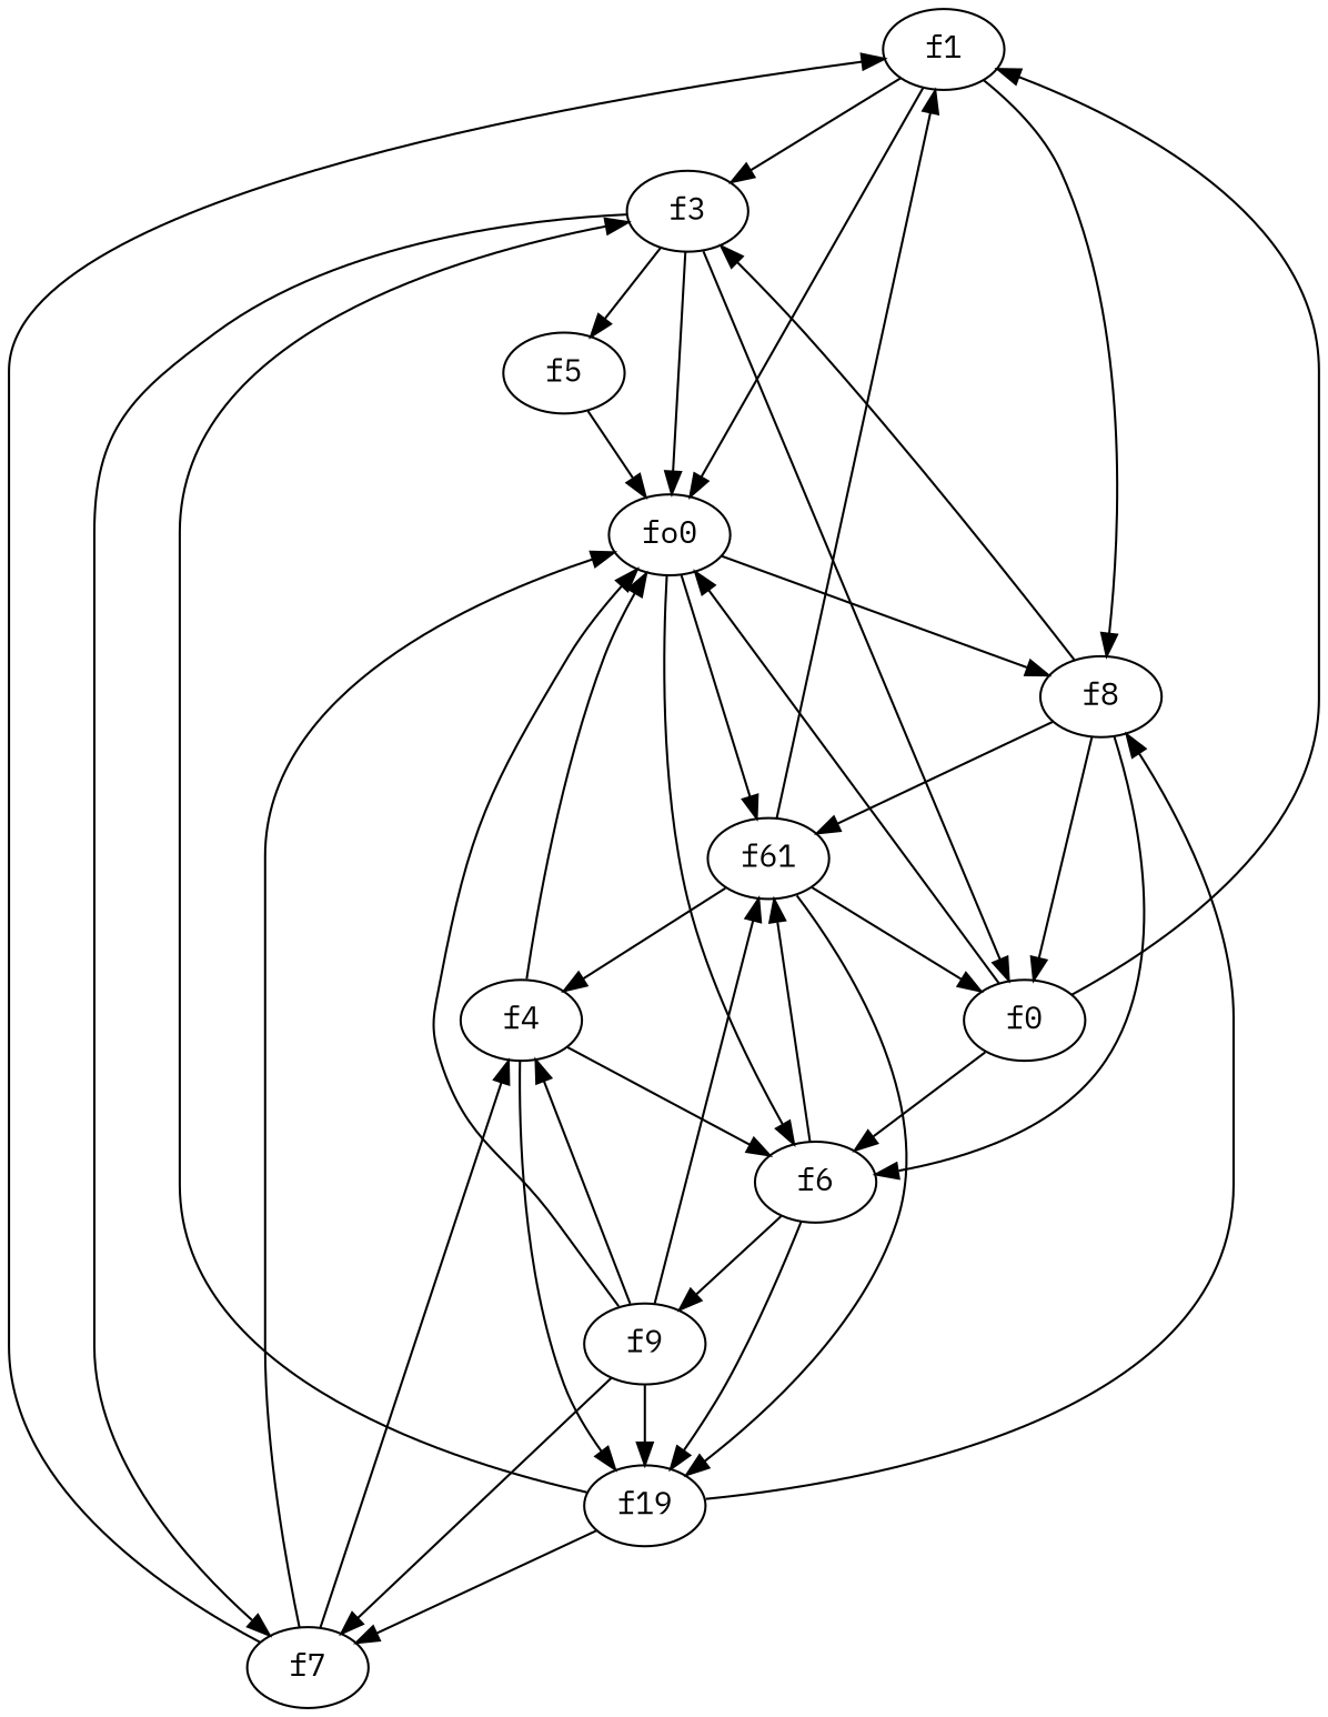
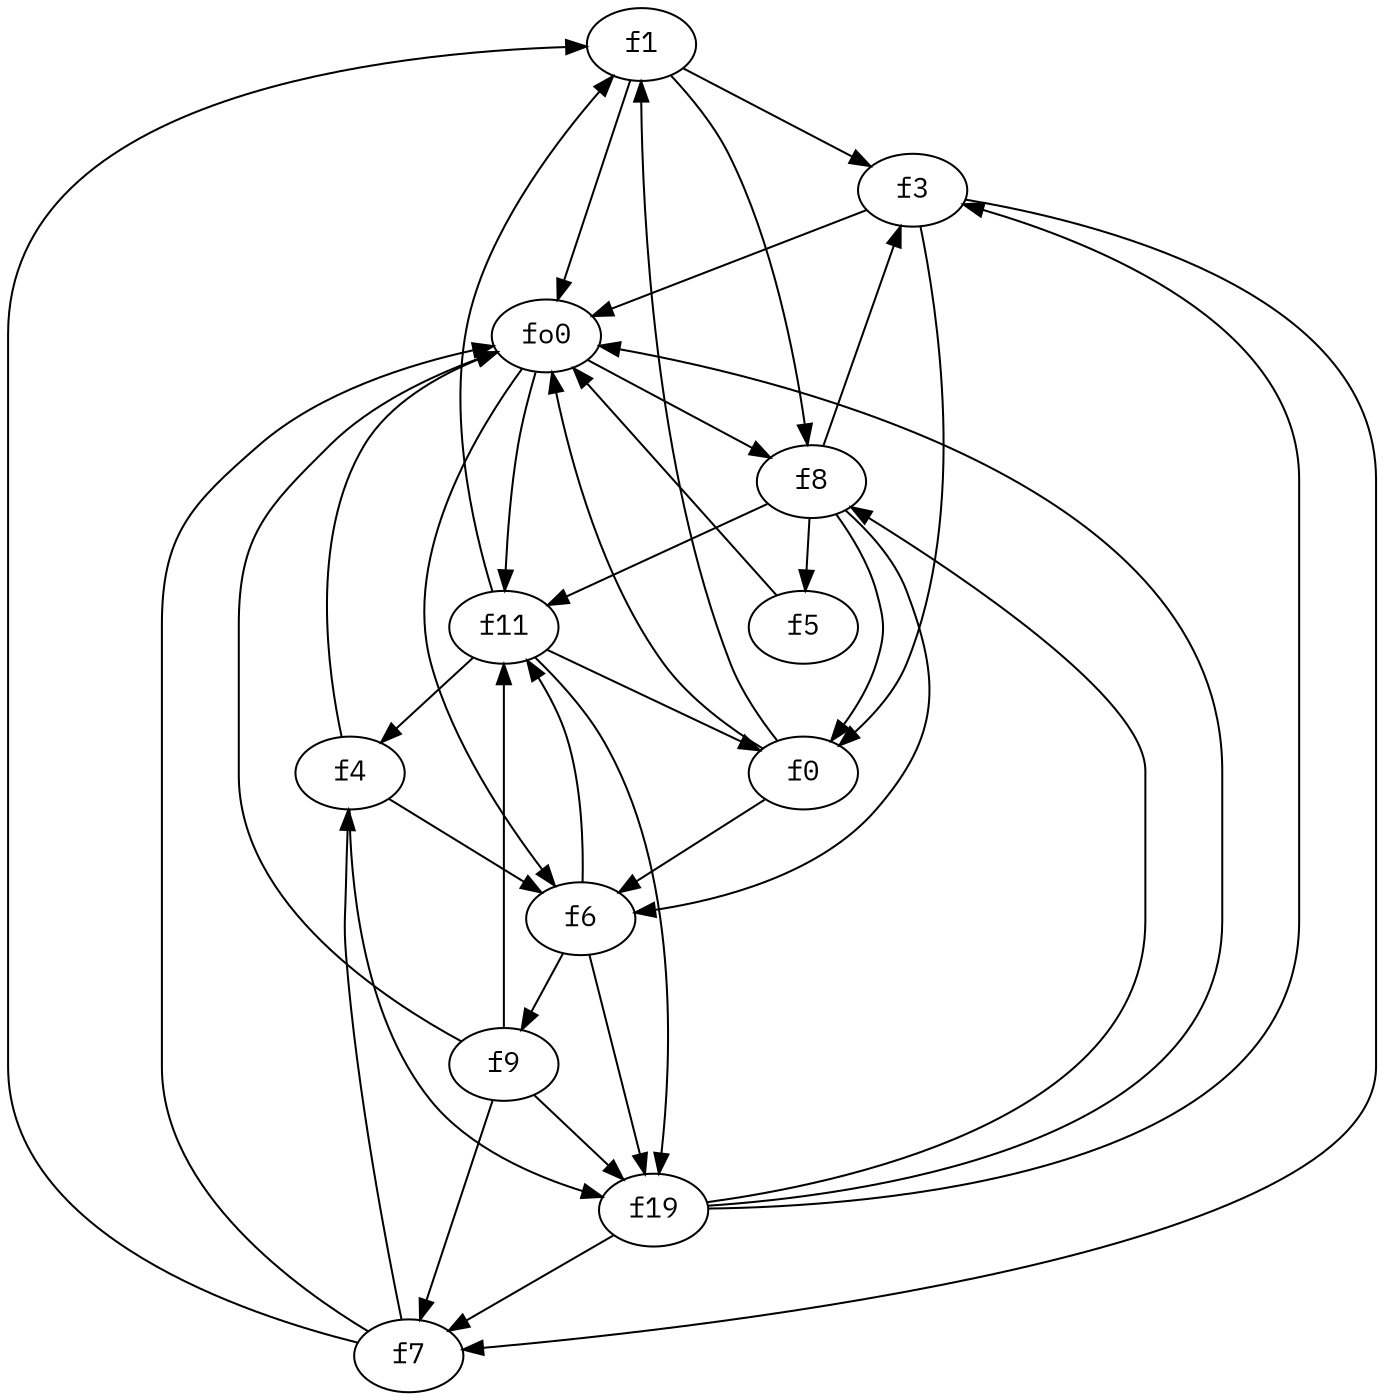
  strict digraph {
    fontname="IBM Plex Mono"
    node [fontname="IBM Plex Mono"]
    edge [fontname="IBM Plex Mono" weight=2]
    f1
    f3
    f8
    n4 [label=fo0]
    n5 [label=f0]
    f7
    f6
    f5
-   f11 [label=f61]
+   f11
    n10 [label=f19]
    f9
    f4
    f1 -> f3
    f1 -> f8
    f1 -> n4
    f3 -> n4
    f3 -> n5
    f3 -> f7
    f8 -> f3
    f8 -> n5
    f8 -> f6
-   f3 -> f5
+   f8 -> f5
    f8 -> f11
    n4 -> f8
    n4 -> f6
    n4 -> f11
    n5 -> f1
    n5 -> n4
    n5 -> f6
    f7 -> f1
    f7 -> n4
    f7 -> f4
    f6 -> f11
    f6 -> n10
    f6 -> f9
    f5 -> n4
    f11 -> f1
    f11 -> n5
    f11 -> n10
    f11 -> f4
    n10 -> f3
    n10 -> f8
+   n10 -> n4
    n10 -> f7
    f9 -> n4
    f9 -> f7
    f9 -> f11
    f9 -> n10
-   f9 -> f4
    f4 -> n4
    f4 -> f6
    f4 -> n10
  }
